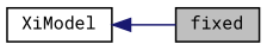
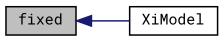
  digraph {
    rankdir=LR
    fontname="Roboto Mono"
    node [color=black fontname="Roboto Mono" fontsize=10 shape=record]
    n1 [fillcolor=grey75 fontcolor=black height=0.2 label=fixed style=filled width=0.4]
    n2 [height=0.2 label=XiModel width=0.4]
-   n2 -> n1 [color=midnightblue dir=back fontname="Roboto Mono" fontsize=10 labelfontname=FreeSans labelfontsize=10 style=solid]
+   n1 -> n2 [color=midnightblue dir=back fontname="Roboto Mono" fontsize=10 labelfontname=FreeSans labelfontsize=10 style=solid]
  }
